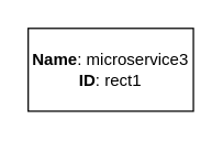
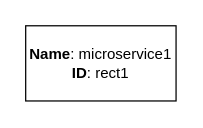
  <mxCell id="0" />
  <mxCell id="1" parent="0" />
- <mxCell id="2" value="&lt;b&gt;Name&lt;/b&gt;: microservice3&lt;BR&gt;&lt;b&gt;ID&lt;/b&gt;: rect1" style="rounded=0;whiteSpace=wrap;html=1;labelBackgroundColor=none;" parent="1" vertex="1"><mxGeometry width="120" height="60" as="geometry" x="20" y="20" /></mxCell>
+ <mxCell id="2" value="&lt;b&gt;Name&lt;/b&gt;: microservice1&lt;BR&gt;&lt;b&gt;ID&lt;/b&gt;: rect1" style="rounded=0;whiteSpace=wrap;html=1;labelBackgroundColor=none;" parent="1" vertex="1"><mxGeometry width="120" height="60" as="geometry" x="20" y="20" /></mxCell>
